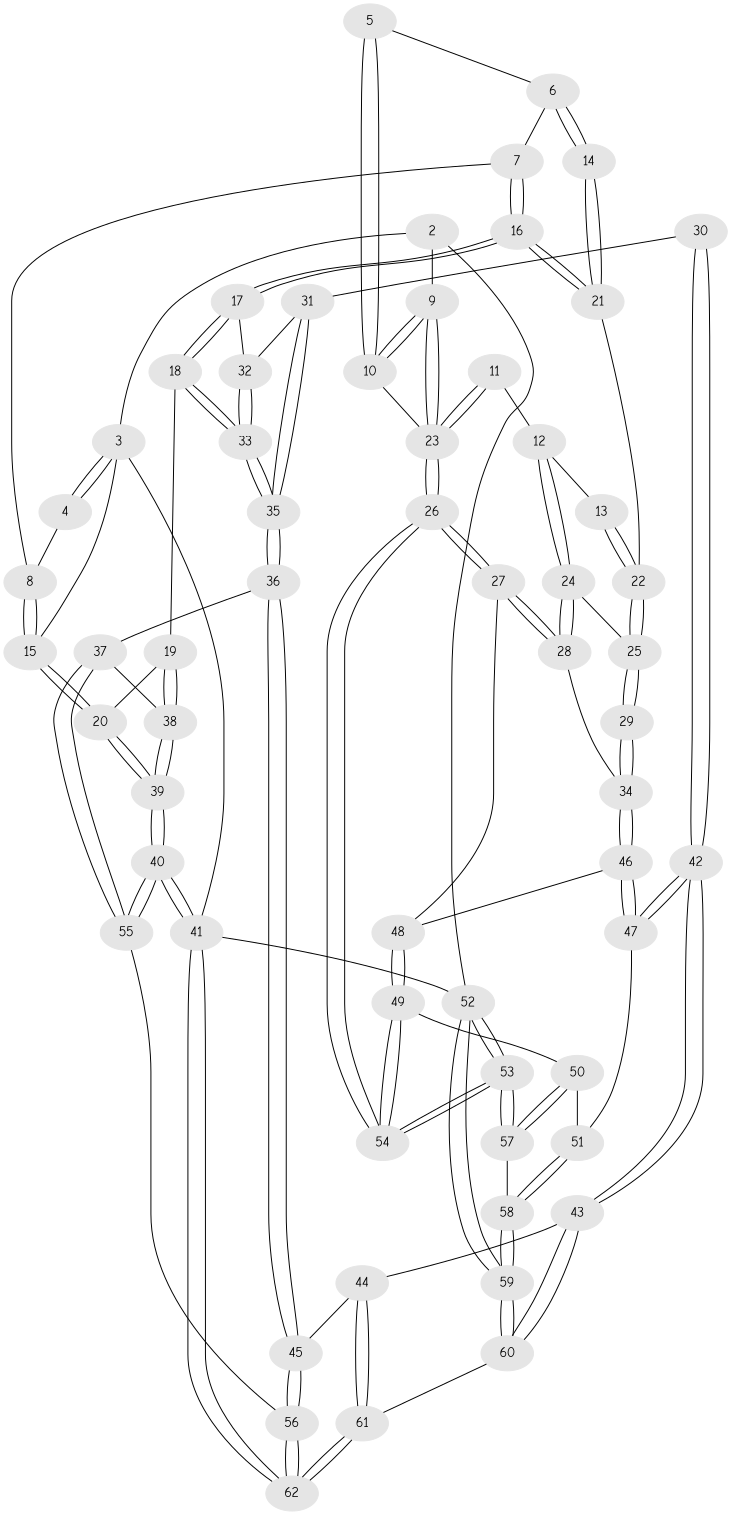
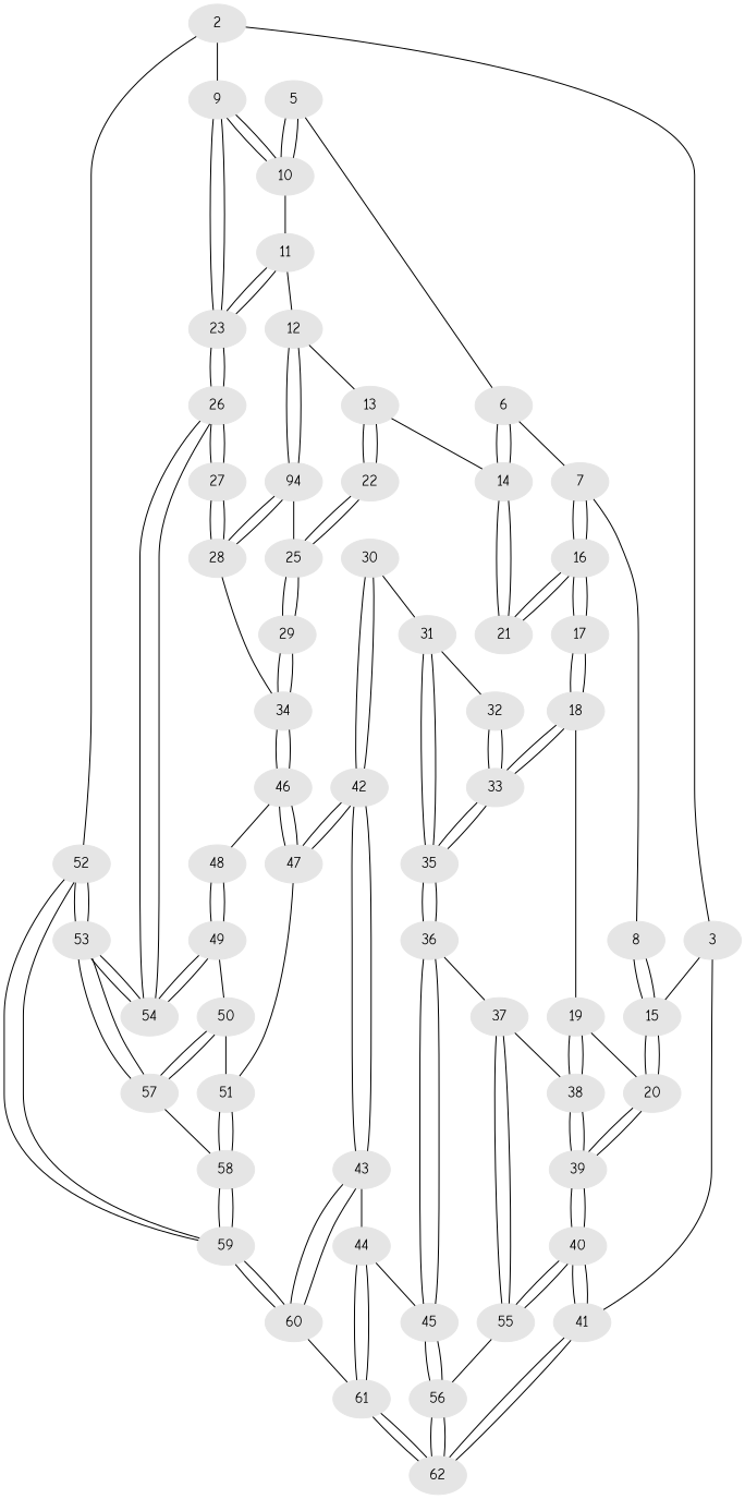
  graph {
    fontname="Comic Neue"
    node [color=gray90 fontname="Comic Neue" style=filled]
    edge [fontname="Comic Neue"]
    2
    3
    9
    52
    5
    6
    10
-   4
    15
    41
    23
    53
    59
    8
    20
    62
    7
    14
    11
    16
    21
    17
    26
    12
    13
-   24
+   24 [label=94]
    22
    25
    28
    39
    18
    32
    19
    33
    38
    35
    40
    29
    27
    54
    34
    48
    49
    46
    30
    31
    42
    43
    47
    36
    37
    45
    55
    56
    44
    60
    51
    61
    58
    50
    57
    2 -- 3
    2 -- 9
    2 -- 52
-   3 -- 4
-   3 -- 4
    3 -- 15
    3 -- 41
    9 -- 10
    9 -- 10
    9 -- 23
    9 -- 23
    52 -- 53
    52 -- 53
    52 -- 59
    52 -- 59
    5 -- 6
    5 -- 10
    5 -- 10
    6 -- 7
    6 -- 14
    6 -- 14
-   10 -- 23
-   4 -- 8
+   10 -- 11
    15 -- 20
    15 -- 20
-   41 -- 52
    41 -- 62
    41 -- 62
    23 -- 26
    23 -- 26
    53 -- 54
    53 -- 54
    53 -- 57
    53 -- 57
    59 -- 60
    59 -- 60
    8 -- 15
    8 -- 15
    20 -- 39
    20 -- 39
    7 -- 8
    7 -- 16
    7 -- 16
    14 -- 21
    14 -- 21
    11 -- 23
    11 -- 23
    11 -- 12
    16 -- 21
    16 -- 21
    16 -- 17
    16 -- 17
-   21 -- 22
    17 -- 18
    17 -- 18
-   17 -- 32
    26 -- 27
    26 -- 27
    26 -- 54
    26 -- 54
    12 -- 13
    12 -- 24
    12 -- 24
+   13 -- 14
    13 -- 22
    13 -- 22
    24 -- 25
    24 -- 28
    24 -- 28
    22 -- 25
    22 -- 25
    25 -- 29
    25 -- 29
    28 -- 34
    39 -- 40
    39 -- 40
    18 -- 19
    18 -- 33
    18 -- 33
    32 -- 33
    32 -- 33
    19 -- 20
    19 -- 38
    19 -- 38
    33 -- 35
    33 -- 35
    38 -- 39
    38 -- 39
    35 -- 36
    35 -- 36
    40 -- 41
    40 -- 41
    40 -- 55
    40 -- 55
    29 -- 34
    29 -- 34
    27 -- 28
    27 -- 28
-   27 -- 48
    34 -- 46
    34 -- 46
    48 -- 49
    48 -- 49
    49 -- 54
    49 -- 54
    49 -- 50
    46 -- 48
    46 -- 47
    46 -- 47
    30 -- 31
    30 -- 42
    30 -- 42
    31 -- 32
    31 -- 35
    31 -- 35
    42 -- 43
    42 -- 43
    42 -- 47
    42 -- 47
    43 -- 44
    43 -- 60
    43 -- 60
    47 -- 51
    36 -- 37
    36 -- 45
    36 -- 45
    37 -- 38
    37 -- 55
    37 -- 55
    45 -- 56
    45 -- 56
    55 -- 56
    56 -- 62
    56 -- 62
    44 -- 45
    44 -- 61
    44 -- 61
    60 -- 61
    51 -- 58
    51 -- 58
    61 -- 62
    61 -- 62
    58 -- 59
    58 -- 59
    50 -- 51
    50 -- 57
    50 -- 57
    57 -- 58
  }
